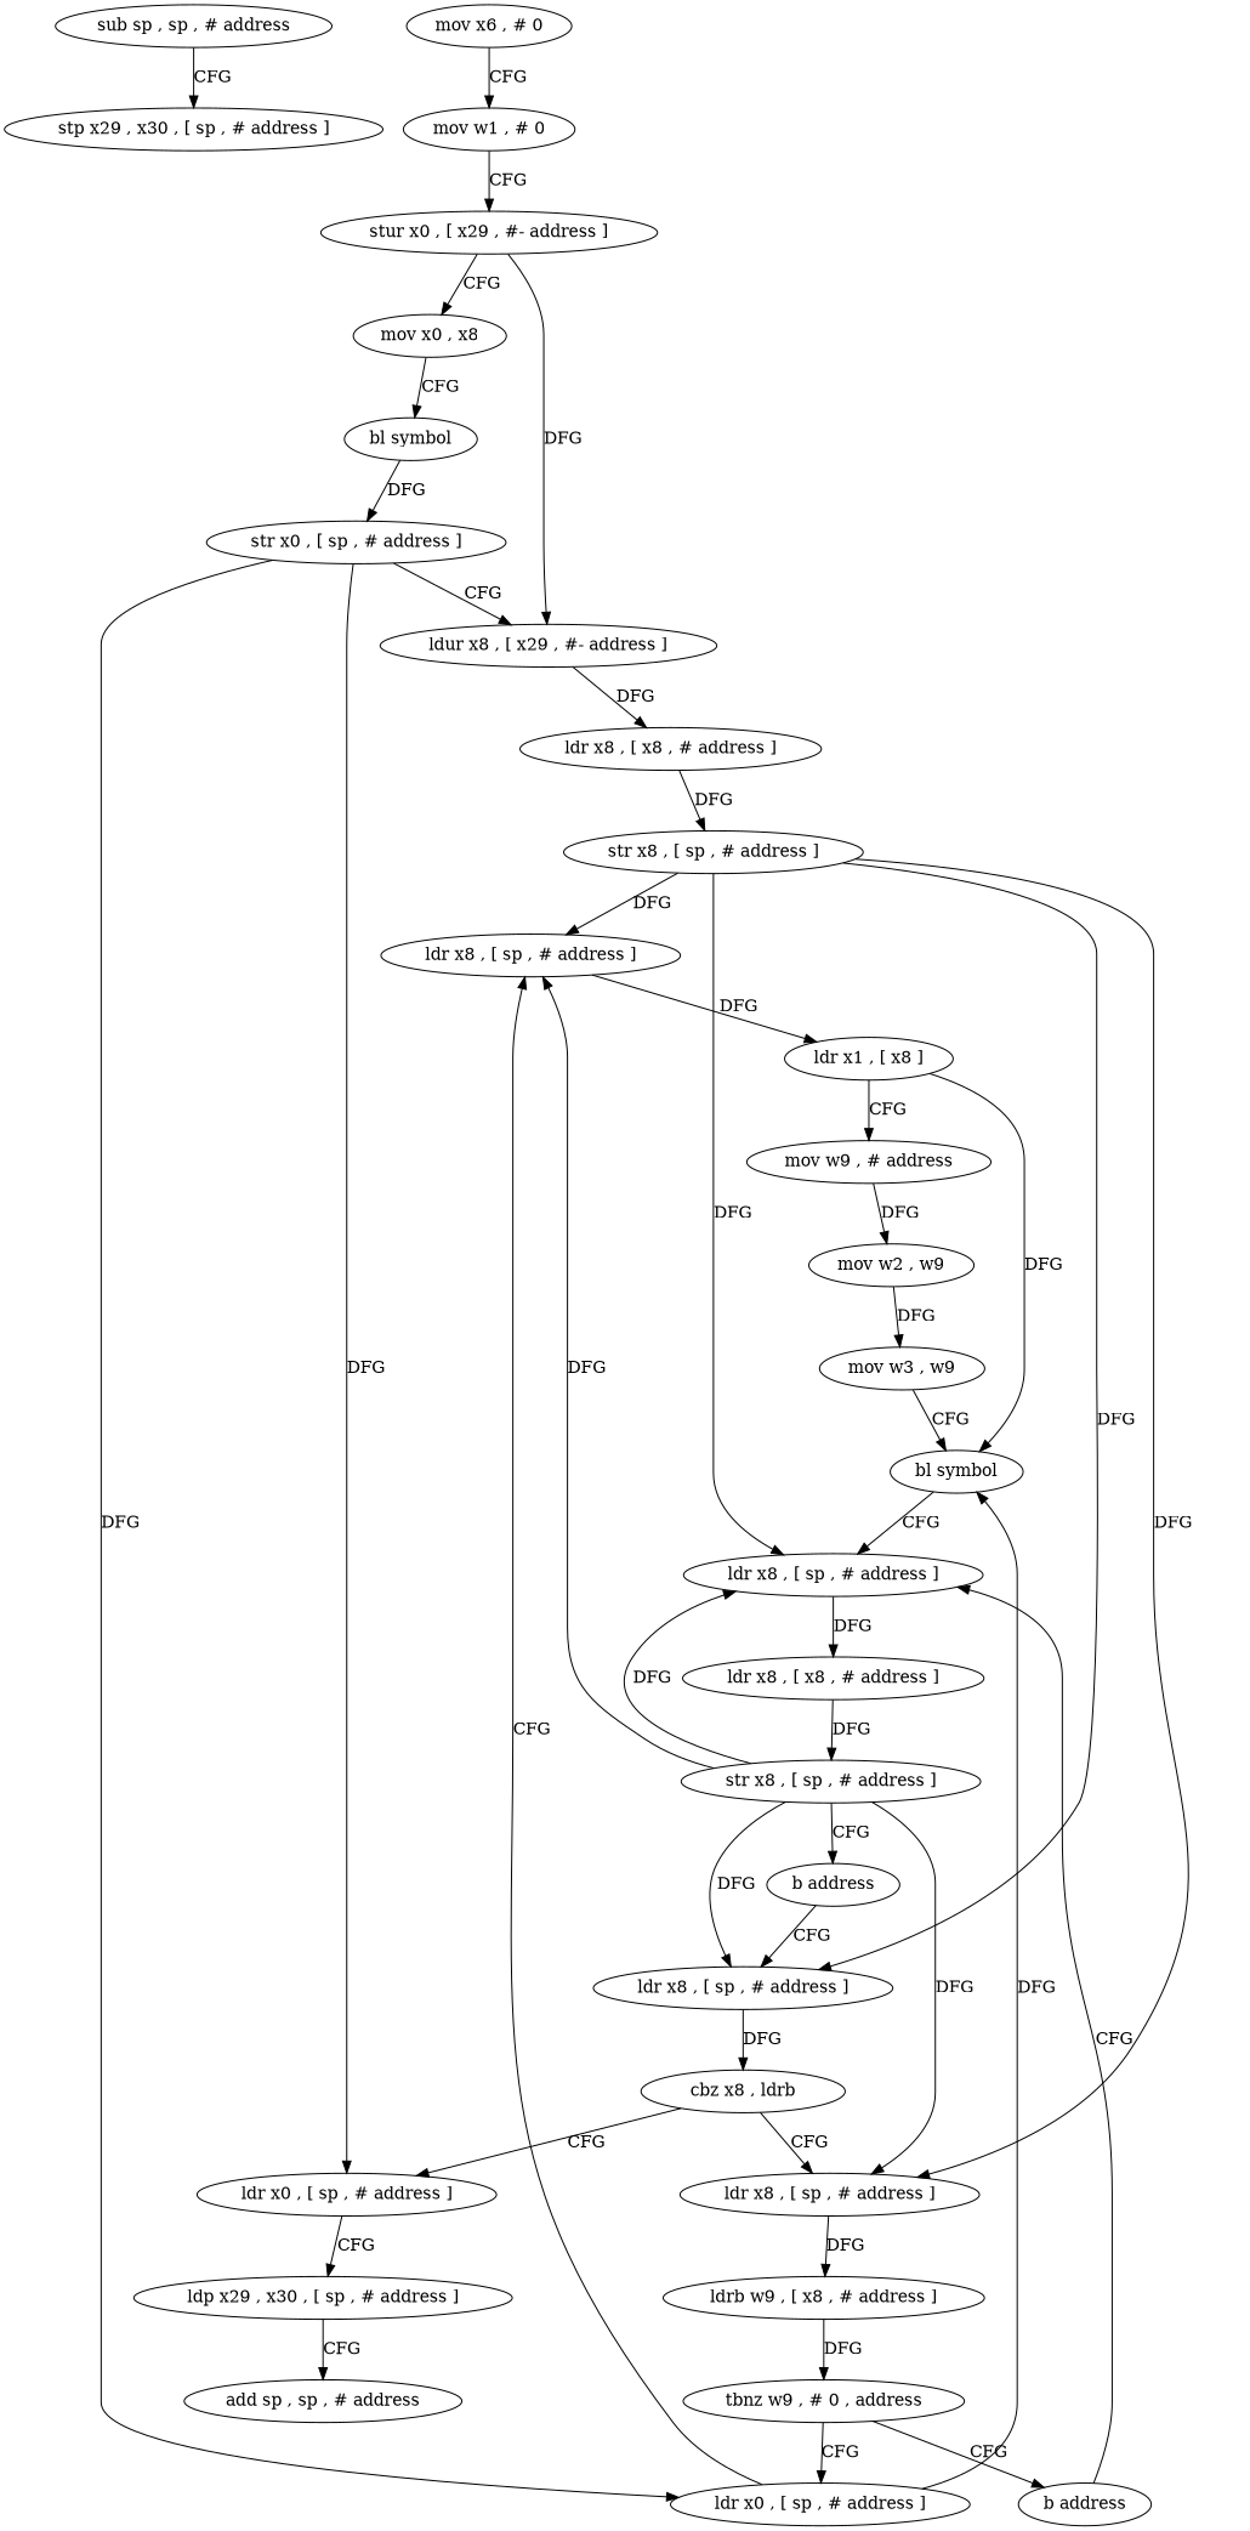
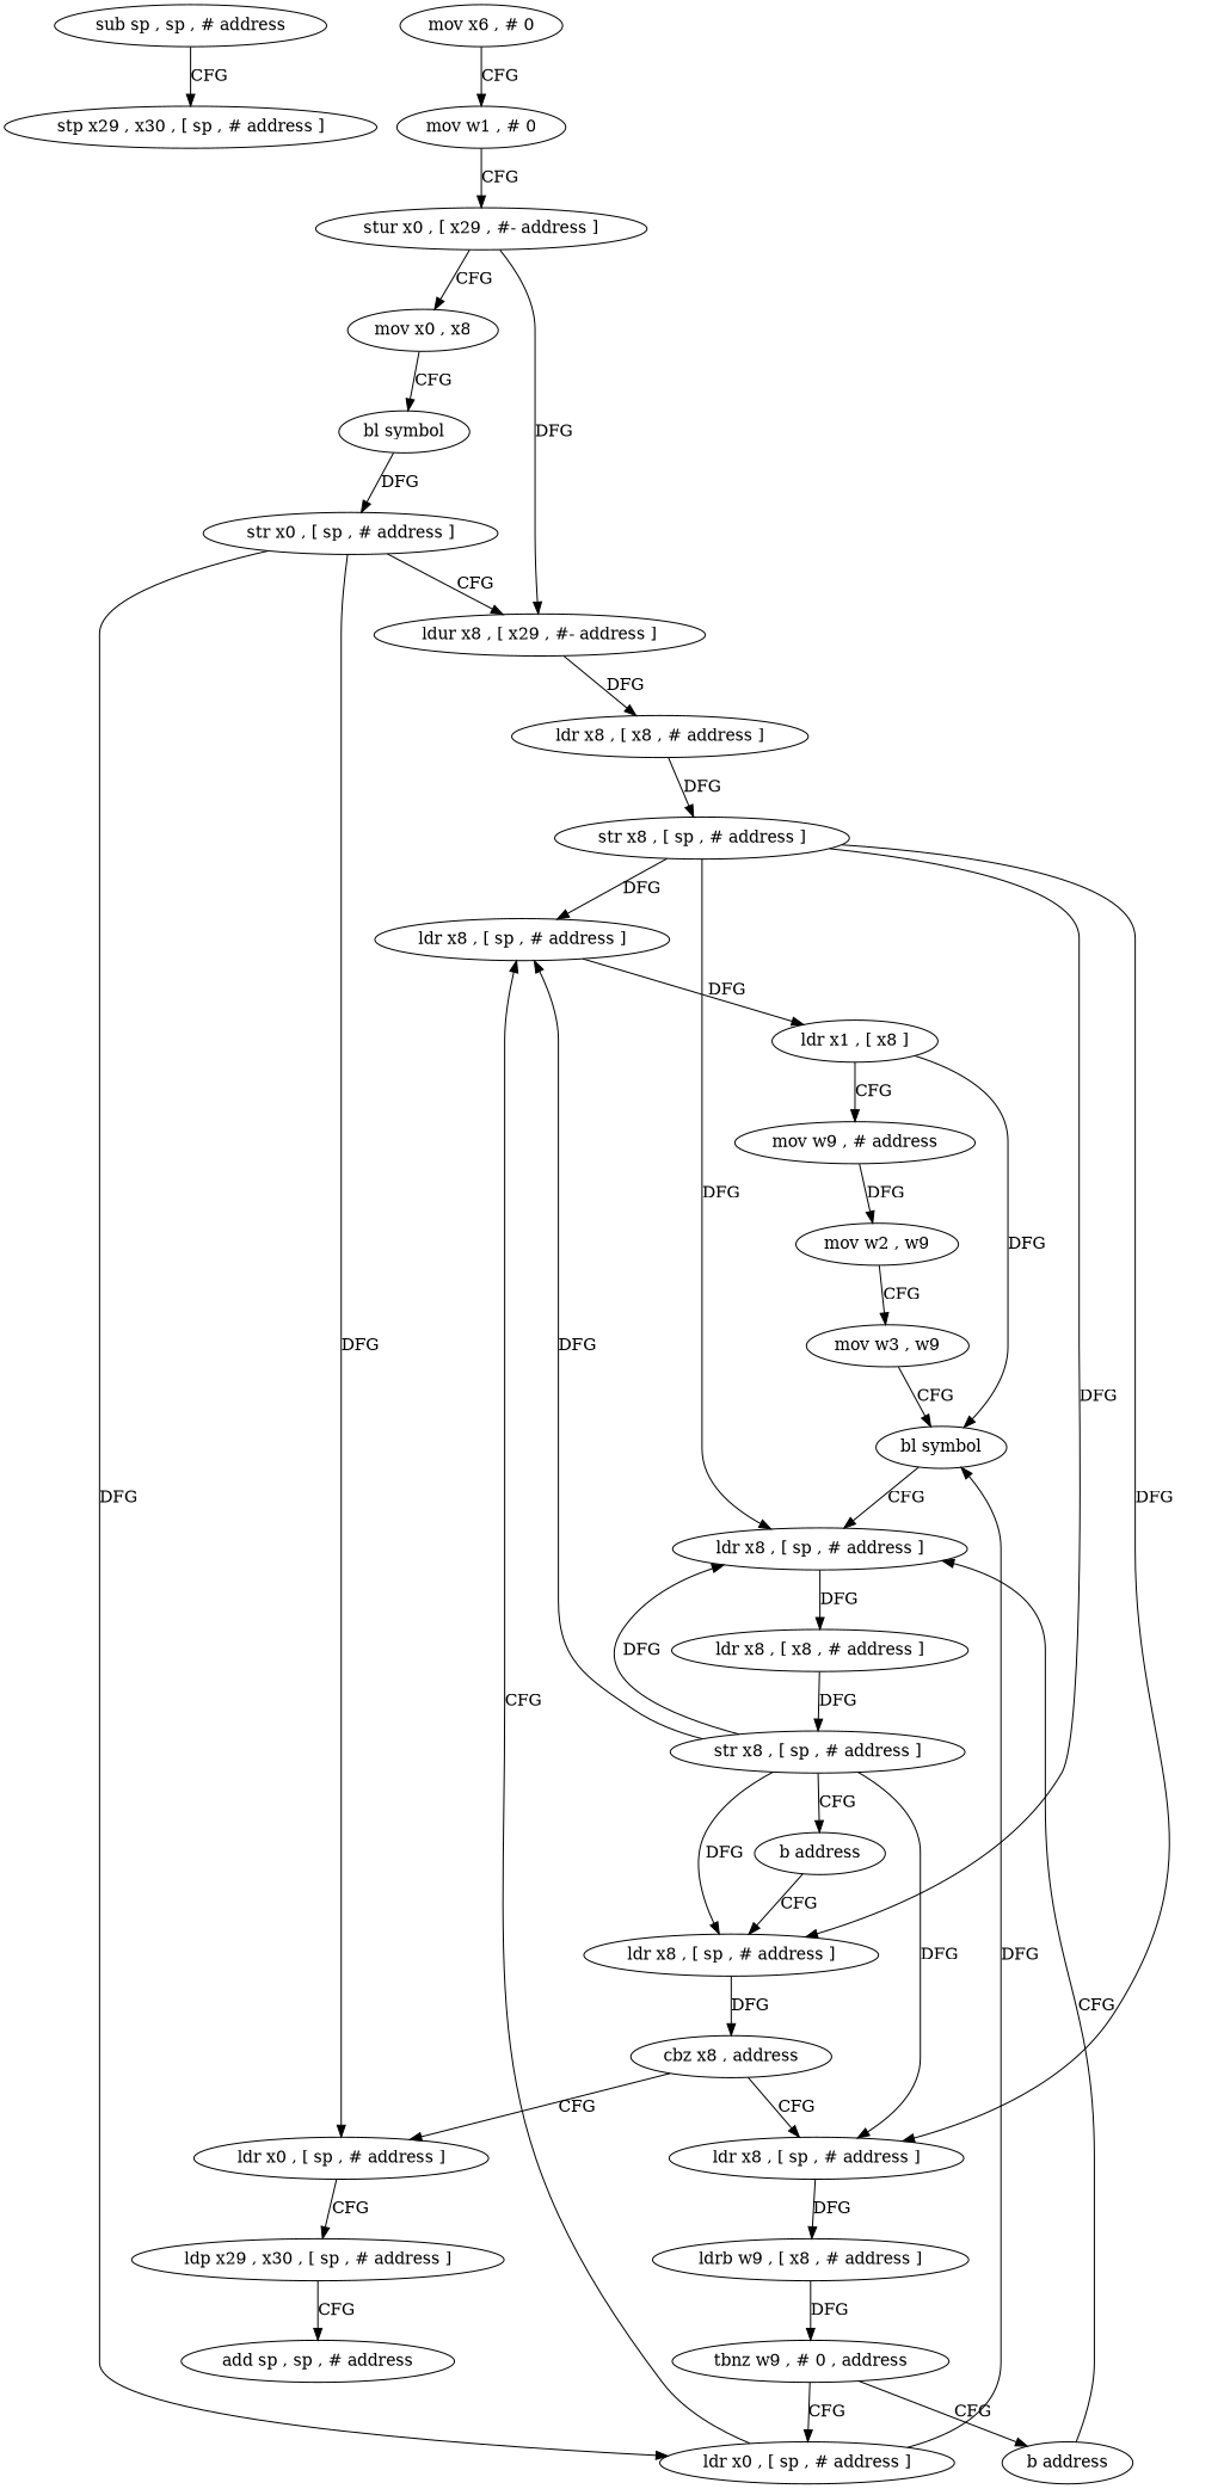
  digraph {
    n1 [label="sub sp , sp , # address"]
    n2 [label="stp x29 , x30 , [ sp , # address ]"]
    n3 [label="mov x6 , # 0"]
    n4 [label="mov w1 , # 0"]
    n5 [label="stur x0 , [ x29 , #- address ]"]
    n6 [label="mov x0 , x8"]
    n7 [label="ldur x8 , [ x29 , #- address ]"]
    n8 [label="bl symbol"]
    n9 [label="ldr x8 , [ x8 , # address ]"]
    n10 [label="str x0 , [ sp , # address ]"]
    n11 [label="ldr x0 , [ sp , # address ]"]
    n12 [label="ldr x0 , [ sp , # address ]"]
    n13 [label="ldp x29 , x30 , [ sp , # address ]"]
    n14 [label="ldr x8 , [ sp , # address ]"]
    n15 [label="bl symbol"]
    n16 [label="str x8 , [ sp , # address ]"]
    n17 [label="ldr x8 , [ sp , # address ]"]
    n18 [label="ldr x8 , [ sp , # address ]"]
    n19 [label="ldr x8 , [ sp , # address ]"]
-   n20 [label="cbz x8 , ldrb"]
+   n20 [label="cbz x8 , address"]
    n21 [label="ldrb w9 , [ x8 , # address ]"]
    n22 [label="ldr x1 , [ x8 ]"]
    n23 [label="ldr x8 , [ x8 , # address ]"]
    n24 [label="add sp , sp , # address"]
    n25 [label="tbnz w9 , # 0 , address"]
    n26 [label="b address"]
    n27 [label="mov w9 , # address"]
    n28 [label="mov w2 , w9"]
    n29 [label="mov w3 , w9"]
    n30 [label="str x8 , [ sp , # address ]"]
    n31 [label="b address"]
    n1 -> n2 [label=CFG]
    n3 -> n4 [label=CFG]
    n4 -> n5 [label=CFG]
    n5 -> n6 [label=CFG]
    n5 -> n7 [label=DFG]
    n6 -> n8 [label=CFG]
    n7 -> n9 [label=DFG]
    n8 -> n10 [label=DFG]
    n9 -> n16 [label=DFG]
    n10 -> n7 [label=CFG]
    n10 -> n11 [label=DFG]
    n10 -> n12 [label=DFG]
    n11 -> n13 [label=CFG]
    n12 -> n14 [label=CFG]
    n12 -> n15 [label=DFG]
    n13 -> n24 [label=CFG]
    n14 -> n22 [label=DFG]
    n15 -> n19 [label=CFG]
    n16 -> n14 [label=DFG]
    n16 -> n17 [label=DFG]
    n16 -> n18 [label=DFG]
    n16 -> n19 [label=DFG]
    n17 -> n20 [label=DFG]
    n18 -> n21 [label=DFG]
    n19 -> n23 [label=DFG]
    n20 -> n11 [label=CFG]
    n20 -> n18 [label=CFG]
    n21 -> n25 [label=DFG]
    n22 -> n15 [label=DFG]
    n22 -> n27 [label=CFG]
    n23 -> n30 [label=DFG]
    n25 -> n12 [label=CFG]
    n25 -> n26 [label=CFG]
    n26 -> n19 [label=CFG]
    n27 -> n28 [label=DFG]
-   n28 -> n29 [label=DFG]
+   n28 -> n29 [label=CFG]
    n29 -> n15 [label=CFG]
    n30 -> n14 [label=DFG]
    n30 -> n17 [label=DFG]
    n30 -> n18 [label=DFG]
    n30 -> n19 [label=DFG]
    n30 -> n31 [label=CFG]
    n31 -> n17 [label=CFG]
  }
